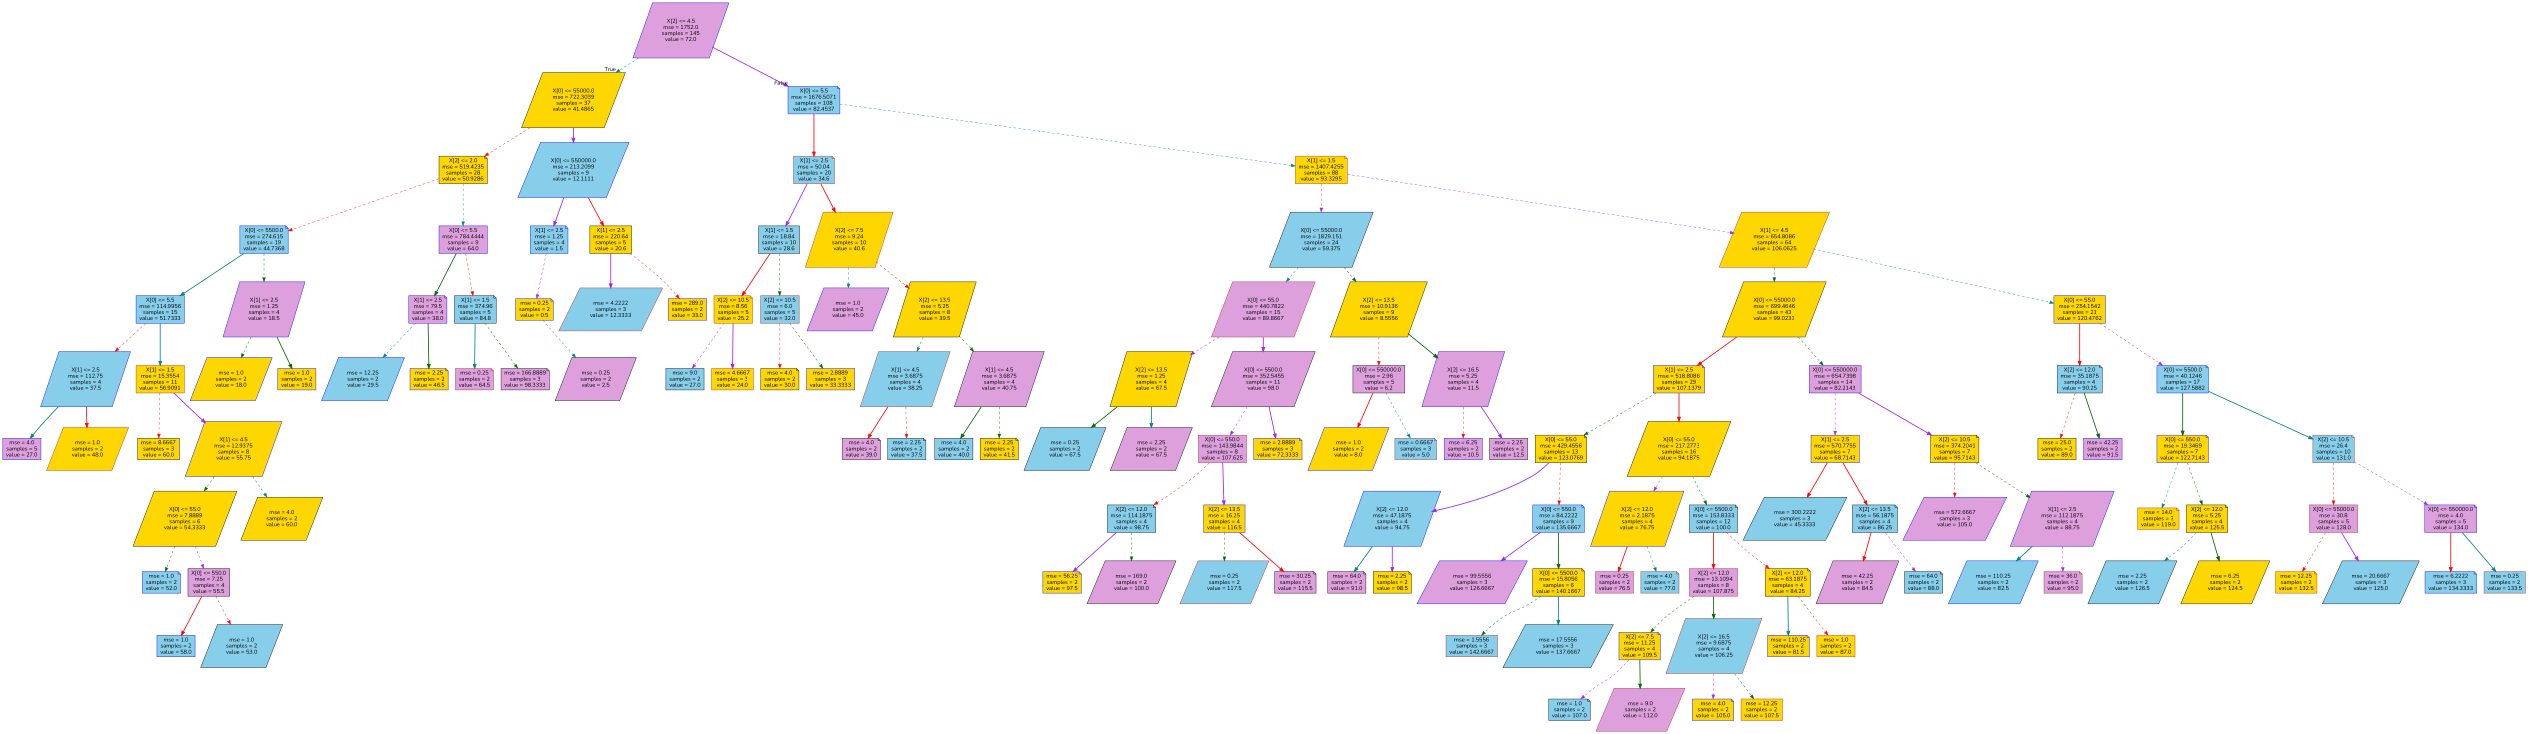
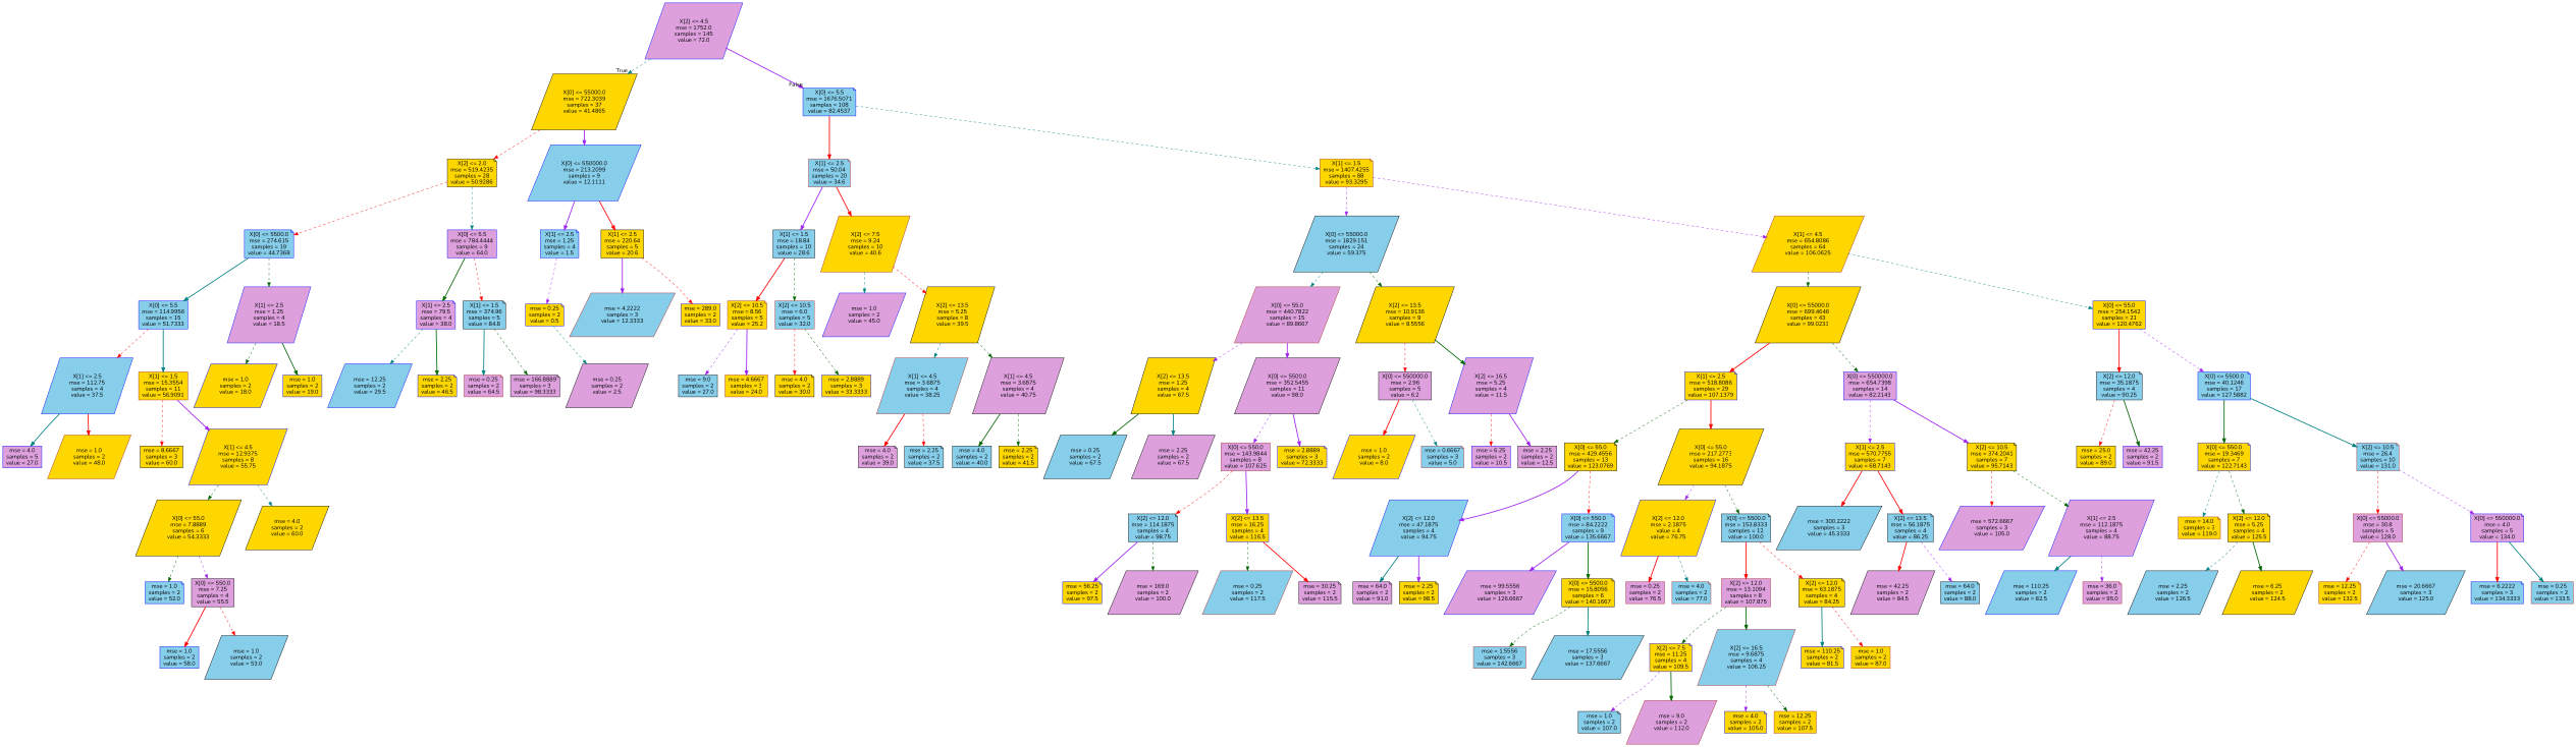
  digraph {
    fontname=Nunito
    node [color=black fillcolor=gold fontname=Nunito shape=note style=filled]
    edge [color=red fontname=Nunito style=dashed]
    n1 [color=blue fillcolor=plum label="X[2] <= 4.5\nmse = 1752.0\nsamples = 145\nvalue = 72.0" shape=parallelogram]
    n2 [label="X[0] <= 55000.0\nmse = 722.3039\nsamples = 37\nvalue = 41.4865" shape=parallelogram]
    n3 [color=blue fillcolor=skyblue label="X[0] <= 5.5\nmse = 1676.5071\nsamples = 108\nvalue = 82.4537"]
    n4 [label="X[2] <= 2.0\nmse = 519.4235\nsamples = 28\nvalue = 50.9286"]
    n5 [color=blue fillcolor=skyblue label="X[0] <= 550000.0\nmse = 213.2099\nsamples = 9\nvalue = 12.1111" shape=parallelogram]
    n6 [color=brown fillcolor=skyblue label="X[1] <= 2.5\nmse = 50.04\nsamples = 20\nvalue = 34.6"]
    n7 [color=brown label="X[1] <= 1.5\nmse = 1407.4255\nsamples = 88\nvalue = 93.3295"]
    n8 [color=blue fillcolor=skyblue label="X[0] <= 5500.0\nmse = 274.615\nsamples = 19\nvalue = 44.7368"]
    n9 [color=blue fillcolor=plum label="X[0] <= 5.5\nmse = 784.4444\nsamples = 9\nvalue = 64.0" shape=box]
    n10 [color=blue fillcolor=skyblue label="X[1] <= 2.5\nmse = 1.25\nsamples = 4\nvalue = 1.5"]
    n11 [label="X[1] <= 2.5\nmse = 220.64\nsamples = 5\nvalue = 20.6" shape=box]
    n12 [color=blue fillcolor=skyblue label="X[0] <= 5.5\nmse = 114.9956\nsamples = 15\nvalue = 51.7333" shape=box]
    n13 [color=blue fillcolor=plum label="X[1] <= 2.5\nmse = 1.25\nsamples = 4\nvalue = 18.5" shape=parallelogram]
    n14 [color=blue fillcolor=plum label="X[1] <= 2.5\nmse = 79.5\nsamples = 4\nvalue = 38.0"]
    n15 [fillcolor=skyblue label="X[1] <= 1.5\nmse = 374.96\nsamples = 5\nvalue = 84.8"]
    n16 [color=blue fillcolor=skyblue label="X[1] <= 2.5\nmse = 112.75\nsamples = 4\nvalue = 37.5" shape=parallelogram]
    n17 [color=brown label="X[1] <= 1.5\nmse = 15.3554\nsamples = 11\nvalue = 56.9091" shape=box]
    n18 [color=blue label="mse = 1.0\nsamples = 2\nvalue = 18.0" shape=parallelogram]
    n19 [color=blue label="mse = 1.0\nsamples = 2\nvalue = 19.0" shape=box]
    n20 [color=blue fillcolor=plum label="mse = 4.0\nsamples = 5\nvalue = 27.0" shape=box]
    n21 [color=brown label="mse = 1.0\nsamples = 2\nvalue = 48.0" shape=parallelogram]
    n22 [label="mse = 8.6667\nsamples = 3\nvalue = 60.0" shape=box]
    n23 [color=blue label="X[1] <= 4.5\nmse = 12.9375\nsamples = 8\nvalue = 55.75" shape=parallelogram]
    n24 [label="X[0] <= 55.0\nmse = 7.8889\nsamples = 6\nvalue = 54.3333" shape=parallelogram]
    n25 [label="mse = 4.0\nsamples = 2\nvalue = 60.0" shape=parallelogram]
    n26 [color=blue fillcolor=skyblue label="mse = 1.0\nsamples = 2\nvalue = 52.0"]
    n27 [fillcolor=plum label="X[0] <= 550.0\nmse = 7.25\nsamples = 4\nvalue = 55.5" shape=box]
    n28 [color=blue fillcolor=skyblue label="mse = 1.0\nsamples = 2\nvalue = 58.0" shape=box]
    n29 [fillcolor=skyblue label="mse = 1.0\nsamples = 2\nvalue = 53.0" shape=parallelogram]
    n30 [color=blue fillcolor=skyblue label="mse = 12.25\nsamples = 2\nvalue = 29.5" shape=parallelogram]
    n31 [color=blue label="mse = 2.25\nsamples = 2\nvalue = 46.5"]
    n32 [color=brown fillcolor=plum label="mse = 0.25\nsamples = 2\nvalue = 64.5"]
    n33 [fillcolor=plum label="mse = 166.8889\nsamples = 3\nvalue = 98.3333"]
    n34 [color=blue label="mse = 0.25\nsamples = 2\nvalue = 0.5"]
    n35 [color=brown fillcolor=skyblue label="mse = 4.2222\nsamples = 3\nvalue = 12.3333" shape=parallelogram]
    n36 [color=blue label="mse = 289.0\nsamples = 2\nvalue = 33.0" shape=box]
    n37 [fillcolor=plum label="mse = 0.25\nsamples = 2\nvalue = 2.5" shape=parallelogram]
    n38 [fillcolor=skyblue label="X[1] <= 1.5\nmse = 18.84\nsamples = 10\nvalue = 28.6" shape=box]
    n39 [color=brown label="X[2] <= 7.5\nmse = 9.24\nsamples = 10\nvalue = 40.6" shape=parallelogram]
    n40 [fillcolor=skyblue label="X[0] <= 55000.0\nmse = 1829.151\nsamples = 24\nvalue = 59.375" shape=parallelogram]
    n41 [color=brown label="X[1] <= 4.5\nmse = 654.8086\nsamples = 64\nvalue = 106.0625" shape=parallelogram]
    n42 [color=brown label="X[2] <= 10.5\nmse = 8.56\nsamples = 5\nvalue = 25.2"]
    n43 [color=brown fillcolor=skyblue label="X[2] <= 10.5\nmse = 6.0\nsamples = 5\nvalue = 32.0" shape=box]
    n44 [color=blue fillcolor=plum label="mse = 1.0\nsamples = 2\nvalue = 45.0" shape=parallelogram]
    n45 [label="X[2] <= 13.5\nmse = 5.25\nsamples = 8\nvalue = 39.5" shape=parallelogram]
    n46 [fillcolor=skyblue label="mse = 9.0\nsamples = 2\nvalue = 27.0" shape=box]
    n47 [color=brown label="mse = 4.6667\nsamples = 3\nvalue = 24.0" shape=box]
    n48 [label="mse = 4.0\nsamples = 2\nvalue = 30.0"]
    n49 [color=blue label="mse = 2.8889\nsamples = 3\nvalue = 33.3333" shape=box]
    n50 [color=brown fillcolor=skyblue label="X[1] <= 4.5\nmse = 3.6875\nsamples = 4\nvalue = 38.25" shape=parallelogram]
    n51 [fillcolor=plum label="X[1] <= 4.5\nmse = 3.6875\nsamples = 4\nvalue = 40.75" shape=parallelogram]
    n52 [fillcolor=plum label="mse = 4.0\nsamples = 2\nvalue = 39.0"]
    n53 [fillcolor=skyblue label="mse = 2.25\nsamples = 2\nvalue = 37.5"]
    n54 [fillcolor=skyblue label="mse = 4.0\nsamples = 2\nvalue = 40.0" shape=box]
    n55 [label="mse = 2.25\nsamples = 2\nvalue = 41.5"]
    n56 [color=brown fillcolor=plum label="X[0] <= 55.0\nmse = 440.7822\nsamples = 15\nvalue = 89.8667" shape=parallelogram]
    n57 [label="X[2] <= 13.5\nmse = 10.9136\nsamples = 9\nvalue = 8.5556" shape=parallelogram]
    n58 [label="X[0] <= 55000.0\nmse = 699.4646\nsamples = 43\nvalue = 99.0233" shape=parallelogram]
    n59 [color=blue label="X[0] <= 55.0\nmse = 254.1542\nsamples = 21\nvalue = 120.4762" shape=box]
    n60 [label="X[2] <= 13.5\nmse = 1.25\nsamples = 4\nvalue = 67.5" shape=parallelogram]
    n61 [fillcolor=plum label="X[0] <= 5500.0\nmse = 352.5455\nsamples = 11\nvalue = 98.0" shape=parallelogram]
    n62 [fillcolor=plum label="X[0] <= 550000.0\nmse = 2.96\nsamples = 5\nvalue = 6.2" shape=box]
    n63 [color=blue fillcolor=plum label="X[2] <= 16.5\nmse = 5.25\nsamples = 4\nvalue = 11.5" shape=parallelogram]
    n64 [fillcolor=skyblue label="mse = 0.25\nsamples = 2\nvalue = 67.5" shape=parallelogram]
    n65 [fillcolor=plum label="mse = 2.25\nsamples = 2\nvalue = 67.5" shape=parallelogram]
    n66 [color=brown fillcolor=plum label="X[0] <= 550.0\nmse = 143.9844\nsamples = 8\nvalue = 107.625" shape=box]
    n67 [color=blue label="mse = 2.8889\nsamples = 3\nvalue = 72.3333"]
    n68 [fillcolor=skyblue label="X[2] <= 12.0\nmse = 114.1875\nsamples = 4\nvalue = 98.75"]
    n69 [color=blue label="X[2] <= 13.5\nmse = 16.25\nsamples = 4\nvalue = 116.5" shape=box]
    n70 [color=blue label="mse = 56.25\nsamples = 2\nvalue = 97.5"]
    n71 [fillcolor=plum label="mse = 169.0\nsamples = 2\nvalue = 100.0" shape=parallelogram]
    n72 [color=brown fillcolor=skyblue label="mse = 0.25\nsamples = 2\nvalue = 117.5" shape=parallelogram]
    n73 [fillcolor=plum label="mse = 30.25\nsamples = 2\nvalue = 115.5"]
    n74 [color=blue label="mse = 1.0\nsamples = 2\nvalue = 8.0" shape=parallelogram]
    n75 [color=brown fillcolor=skyblue label="mse = 0.6667\nsamples = 3\nvalue = 5.0"]
    n76 [color=blue fillcolor=plum label="mse = 6.25\nsamples = 2\nvalue = 10.5" shape=box]
    n77 [fillcolor=plum label="mse = 2.25\nsamples = 2\nvalue = 12.5" shape=box]
    n78 [color=blue label="X[1] <= 2.5\nmse = 518.8086\nsamples = 29\nvalue = 107.1379"]
    n79 [color=blue fillcolor=plum label="X[0] <= 550000.0\nmse = 654.7398\nsamples = 14\nvalue = 82.2143" shape=box]
    n80 [fillcolor=skyblue label="X[2] <= 12.0\nmse = 35.1875\nsamples = 4\nvalue = 90.25"]
    n81 [color=blue fillcolor=skyblue label="X[0] <= 5500.0\nmse = 40.1246\nsamples = 17\nvalue = 127.5882"]
    n82 [label="X[0] <= 55.0\nmse = 429.4556\nsamples = 13\nvalue = 123.0769"]
    n83 [label="X[0] <= 55.0\nmse = 217.2773\nsamples = 16\nvalue = 94.1875" shape=parallelogram]
    n84 [color=blue label="X[1] <= 2.5\nmse = 570.7755\nsamples = 7\nvalue = 68.7143" shape=box]
    n85 [label="X[2] <= 10.5\nmse = 374.2041\nsamples = 7\nvalue = 95.7143"]
    n86 [color=blue fillcolor=skyblue label="X[2] <= 12.0\nmse = 47.1875\nsamples = 4\nvalue = 94.75" shape=parallelogram]
    n87 [color=blue fillcolor=skyblue label="X[0] <= 550.0\nmse = 84.2222\nsamples = 9\nvalue = 135.6667"]
-   n88 [color=blue label="X[2] <= 12.0\nmse = 2.1875\nsamples = 4\nvalue = 76.75" shape=parallelogram]
+   n88 [color=blue label="X[2] <= 12.0\nmse = 2.1875\nvalue = 4\nvalue = 76.75" shape=parallelogram]
    n89 [fillcolor=skyblue label="X[0] <= 5500.0\nmse = 153.8333\nsamples = 12\nvalue = 100.0"]
    n90 [fillcolor=plum label="mse = 64.0\nsamples = 2\nvalue = 91.0"]
    n91 [label="mse = 2.25\nsamples = 2\nvalue = 98.5"]
    n92 [color=blue fillcolor=plum label="mse = 99.5556\nsamples = 3\nvalue = 126.6667" shape=parallelogram]
    n93 [label="X[0] <= 5500.0\nmse = 15.8056\nsamples = 6\nvalue = 140.1667"]
    n94 [color=brown fillcolor=skyblue label="mse = 1.5556\nsamples = 3\nvalue = 142.6667" shape=box]
    n95 [fillcolor=skyblue label="mse = 17.5556\nsamples = 3\nvalue = 137.6667" shape=parallelogram]
    n96 [color=brown fillcolor=plum label="mse = 0.25\nsamples = 2\nvalue = 76.5" shape=box]
    n97 [color=brown fillcolor=skyblue label="mse = 4.0\nsamples = 2\nvalue = 77.0"]
    n98 [color=brown fillcolor=plum label="X[2] <= 12.0\nmse = 13.1094\nsamples = 8\nvalue = 107.875" shape=box]
    n99 [label="X[2] <= 12.0\nmse = 63.1875\nsamples = 4\nvalue = 84.25"]
    n100 [color=blue label="X[2] <= 7.5\nmse = 11.25\nsamples = 4\nvalue = 109.5"]
    n101 [color=brown fillcolor=skyblue label="X[2] <= 16.5\nmse = 9.6875\nsamples = 4\nvalue = 106.25" shape=parallelogram]
    n102 [color=blue label="mse = 110.25\nsamples = 2\nvalue = 81.5"]
    n103 [color=brown label="mse = 1.0\nsamples = 2\nvalue = 87.0" shape=box]
    n104 [fillcolor=skyblue label="mse = 1.0\nsamples = 2\nvalue = 107.0"]
    n105 [color=brown fillcolor=plum label="mse = 9.0\nsamples = 2\nvalue = 112.0" shape=parallelogram]
    n106 [color=blue label="mse = 4.0\nsamples = 2\nvalue = 105.0"]
    n107 [color=brown label="mse = 12.25\nsamples = 2\nvalue = 107.5" shape=box]
    n108 [fillcolor=skyblue label="mse = 300.2222\nsamples = 3\nvalue = 45.3333" shape=parallelogram]
    n109 [fillcolor=skyblue label="X[2] <= 13.5\nmse = 56.1875\nsamples = 4\nvalue = 86.25"]
    n110 [color=blue fillcolor=plum label="mse = 572.6667\nsamples = 3\nvalue = 105.0" shape=parallelogram]
    n111 [color=blue fillcolor=plum label="X[1] <= 2.5\nmse = 112.1875\nsamples = 4\nvalue = 88.75" shape=parallelogram]
    n112 [fillcolor=plum label="mse = 42.25\nsamples = 2\nvalue = 84.5" shape=parallelogram]
    n113 [fillcolor=skyblue label="mse = 64.0\nsamples = 2\nvalue = 88.0"]
    n114 [color=blue fillcolor=skyblue label="mse = 110.25\nsamples = 2\nvalue = 82.5" shape=parallelogram]
    n115 [color=brown fillcolor=plum label="mse = 36.0\nsamples = 2\nvalue = 95.0"]
    n116 [label="mse = 25.0\nsamples = 2\nvalue = 89.0" shape=box]
    n117 [color=blue fillcolor=plum label="mse = 42.25\nsamples = 2\nvalue = 91.5" shape=box]
    n118 [color=blue label="X[0] <= 550.0\nmse = 19.3469\nsamples = 7\nvalue = 122.7143"]
    n119 [color=brown fillcolor=skyblue label="X[2] <= 10.5\nmse = 26.4\nsamples = 10\nvalue = 131.0"]
    n120 [color=brown label="mse = 14.0\nsamples = 3\nvalue = 119.0"]
    n121 [label="X[2] <= 12.0\nmse = 5.25\nsamples = 4\nvalue = 125.5"]
    n122 [color=brown fillcolor=plum label="X[0] <= 55000.0\nmse = 30.8\nsamples = 5\nvalue = 128.0" shape=box]
    n123 [color=blue fillcolor=plum label="X[0] <= 550000.0\nmse = 4.0\nsamples = 5\nvalue = 134.0"]
    n124 [fillcolor=skyblue label="mse = 2.25\nsamples = 2\nvalue = 126.5" shape=parallelogram]
    n125 [label="mse = 6.25\nsamples = 2\nvalue = 124.5" shape=parallelogram]
    n126 [color=brown label="mse = 12.25\nsamples = 2\nvalue = 132.5"]
    n127 [fillcolor=skyblue label="mse = 20.6667\nsamples = 3\nvalue = 125.0" shape=parallelogram]
    n128 [color=blue fillcolor=skyblue label="mse = 6.2222\nsamples = 3\nvalue = 134.3333"]
    n129 [color=brown fillcolor=skyblue label="mse = 0.25\nsamples = 2\nvalue = 133.5" shape=box]
    n1 -> n2 [color=teal headlabel=True labelangle=45 labeldistance=2.5]
    n1 -> n3 [color=purple headlabel=False labelangle=-45 labeldistance=2.5 style=bold]
    n2 -> n4
    n2 -> n5 [color=purple style=bold]
    n3 -> n6 [style=bold]
    n3 -> n7 [color=teal]
    n4 -> n8
    n4 -> n9 [color=teal]
    n5 -> n10 [color=purple style=bold]
    n5 -> n11 [style=bold]
    n6 -> n38 [color=purple style=bold]
    n6 -> n39 [style=bold]
    n7 -> n40 [color=purple]
    n7 -> n41 [color=purple]
    n8 -> n12 [color=teal style=bold]
    n8 -> n13 [color=darkgreen]
    n9 -> n14 [color=darkgreen style=bold]
    n9 -> n15
    n10 -> n34 [color=purple]
    n11 -> n35 [color=purple style=bold]
    n11 -> n36
    n12 -> n16
    n12 -> n17 [color=teal style=bold]
    n13 -> n18 [color=darkgreen]
    n13 -> n19 [color=darkgreen style=bold]
    n14 -> n30 [color=teal]
    n14 -> n31 [color=darkgreen style=bold]
    n15 -> n32 [color=teal style=bold]
    n15 -> n33 [color=darkgreen]
    n16 -> n20 [color=teal style=bold]
    n16 -> n21 [style=bold]
    n17 -> n22
    n17 -> n23 [color=purple style=bold]
    n23 -> n24 [color=darkgreen]
    n23 -> n25 [color=teal]
    n24 -> n26 [color=darkgreen]
    n24 -> n27 [color=purple]
    n27 -> n28 [style=bold]
    n27 -> n29
    n34 -> n37 [color=teal]
    n38 -> n42 [style=bold]
    n38 -> n43 [color=darkgreen]
    n39 -> n44 [color=teal]
    n39 -> n45
    n40 -> n56 [color=teal]
    n40 -> n57 [color=darkgreen]
    n41 -> n58 [color=darkgreen]
    n41 -> n59 [color=teal]
    n42 -> n46 [color=purple]
    n42 -> n47 [color=purple style=bold]
    n43 -> n48
    n43 -> n49 [color=darkgreen]
    n45 -> n50 [color=teal]
    n45 -> n51 [color=darkgreen]
    n50 -> n52 [style=bold]
    n50 -> n53
    n51 -> n54 [color=darkgreen style=bold]
    n51 -> n55 [color=darkgreen]
    n56 -> n60 [color=purple]
    n56 -> n61 [color=purple style=bold]
    n57 -> n62
    n57 -> n63 [color=darkgreen style=bold]
    n58 -> n78 [style=bold]
    n58 -> n79 [color=darkgreen]
    n59 -> n80 [style=bold]
    n59 -> n81 [color=purple]
    n60 -> n64 [color=darkgreen style=bold]
    n60 -> n65 [color=teal style=bold]
    n61 -> n66 [color=purple]
    n61 -> n67 [color=purple style=bold]
    n62 -> n74 [style=bold]
    n62 -> n75 [color=teal]
    n63 -> n76
    n63 -> n77 [color=purple style=bold]
    n66 -> n68
    n66 -> n69 [color=purple style=bold]
    n68 -> n70 [color=purple style=bold]
    n68 -> n71 [color=darkgreen]
    n69 -> n72 [color=darkgreen]
    n69 -> n73 [style=bold]
    n78 -> n82 [color=darkgreen]
    n78 -> n83 [style=bold]
    n79 -> n84 [color=purple]
    n79 -> n85 [color=purple style=bold]
    n80 -> n116
    n80 -> n117 [color=darkgreen style=bold]
    n81 -> n118 [color=darkgreen style=bold]
    n81 -> n119 [color=teal style=bold]
    n82 -> n86 [color=purple style=bold]
    n82 -> n87
    n83 -> n88 [color=purple]
    n83 -> n89 [color=darkgreen]
    n84 -> n108 [style=bold]
    n84 -> n109 [style=bold]
    n85 -> n110
    n85 -> n111 [color=darkgreen]
    n86 -> n90 [color=teal style=bold]
    n86 -> n91 [color=purple style=bold]
    n87 -> n92 [color=purple style=bold]
    n87 -> n93 [color=darkgreen style=bold]
    n88 -> n96 [style=bold]
    n88 -> n97 [color=teal]
    n89 -> n98 [style=bold]
    n89 -> n99
    n93 -> n94 [color=darkgreen]
    n93 -> n95 [color=teal style=bold]
    n98 -> n100 [color=darkgreen]
    n98 -> n101 [color=darkgreen style=bold]
    n99 -> n102 [color=teal style=bold]
    n99 -> n103
    n100 -> n104 [color=purple]
    n100 -> n105 [color=darkgreen style=bold]
    n101 -> n106 [color=purple]
    n101 -> n107 [color=darkgreen]
    n109 -> n112 [style=bold]
    n109 -> n113 [color=purple]
    n111 -> n114 [color=teal style=bold]
    n111 -> n115 [color=purple]
    n118 -> n120 [color=teal]
    n118 -> n121 [color=darkgreen]
    n119 -> n122
    n119 -> n123 [color=purple]
    n121 -> n124 [color=teal]
    n121 -> n125 [color=darkgreen style=bold]
    n122 -> n126
    n122 -> n127 [color=purple style=bold]
    n123 -> n128 [style=bold]
    n123 -> n129 [color=teal style=bold]
  }
